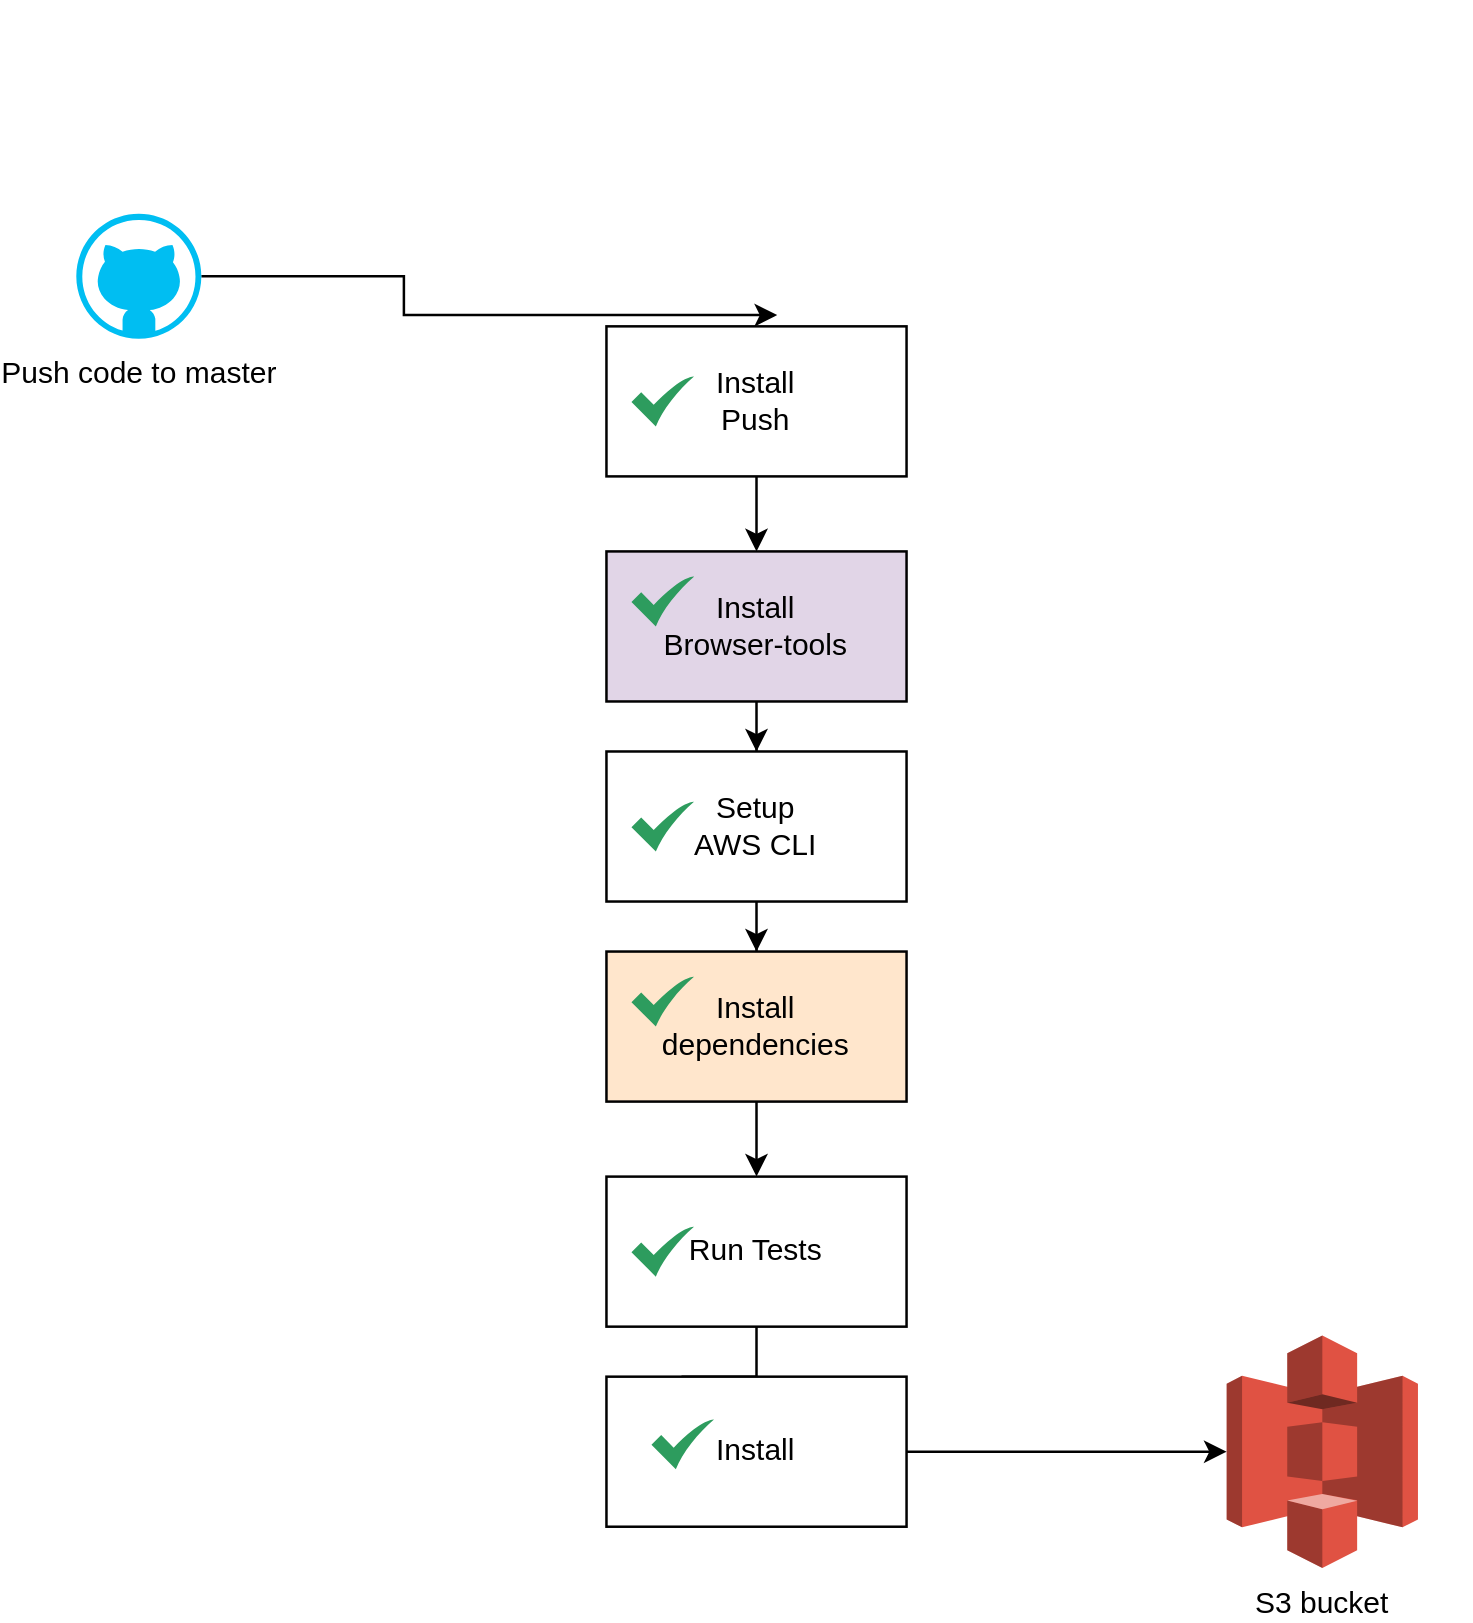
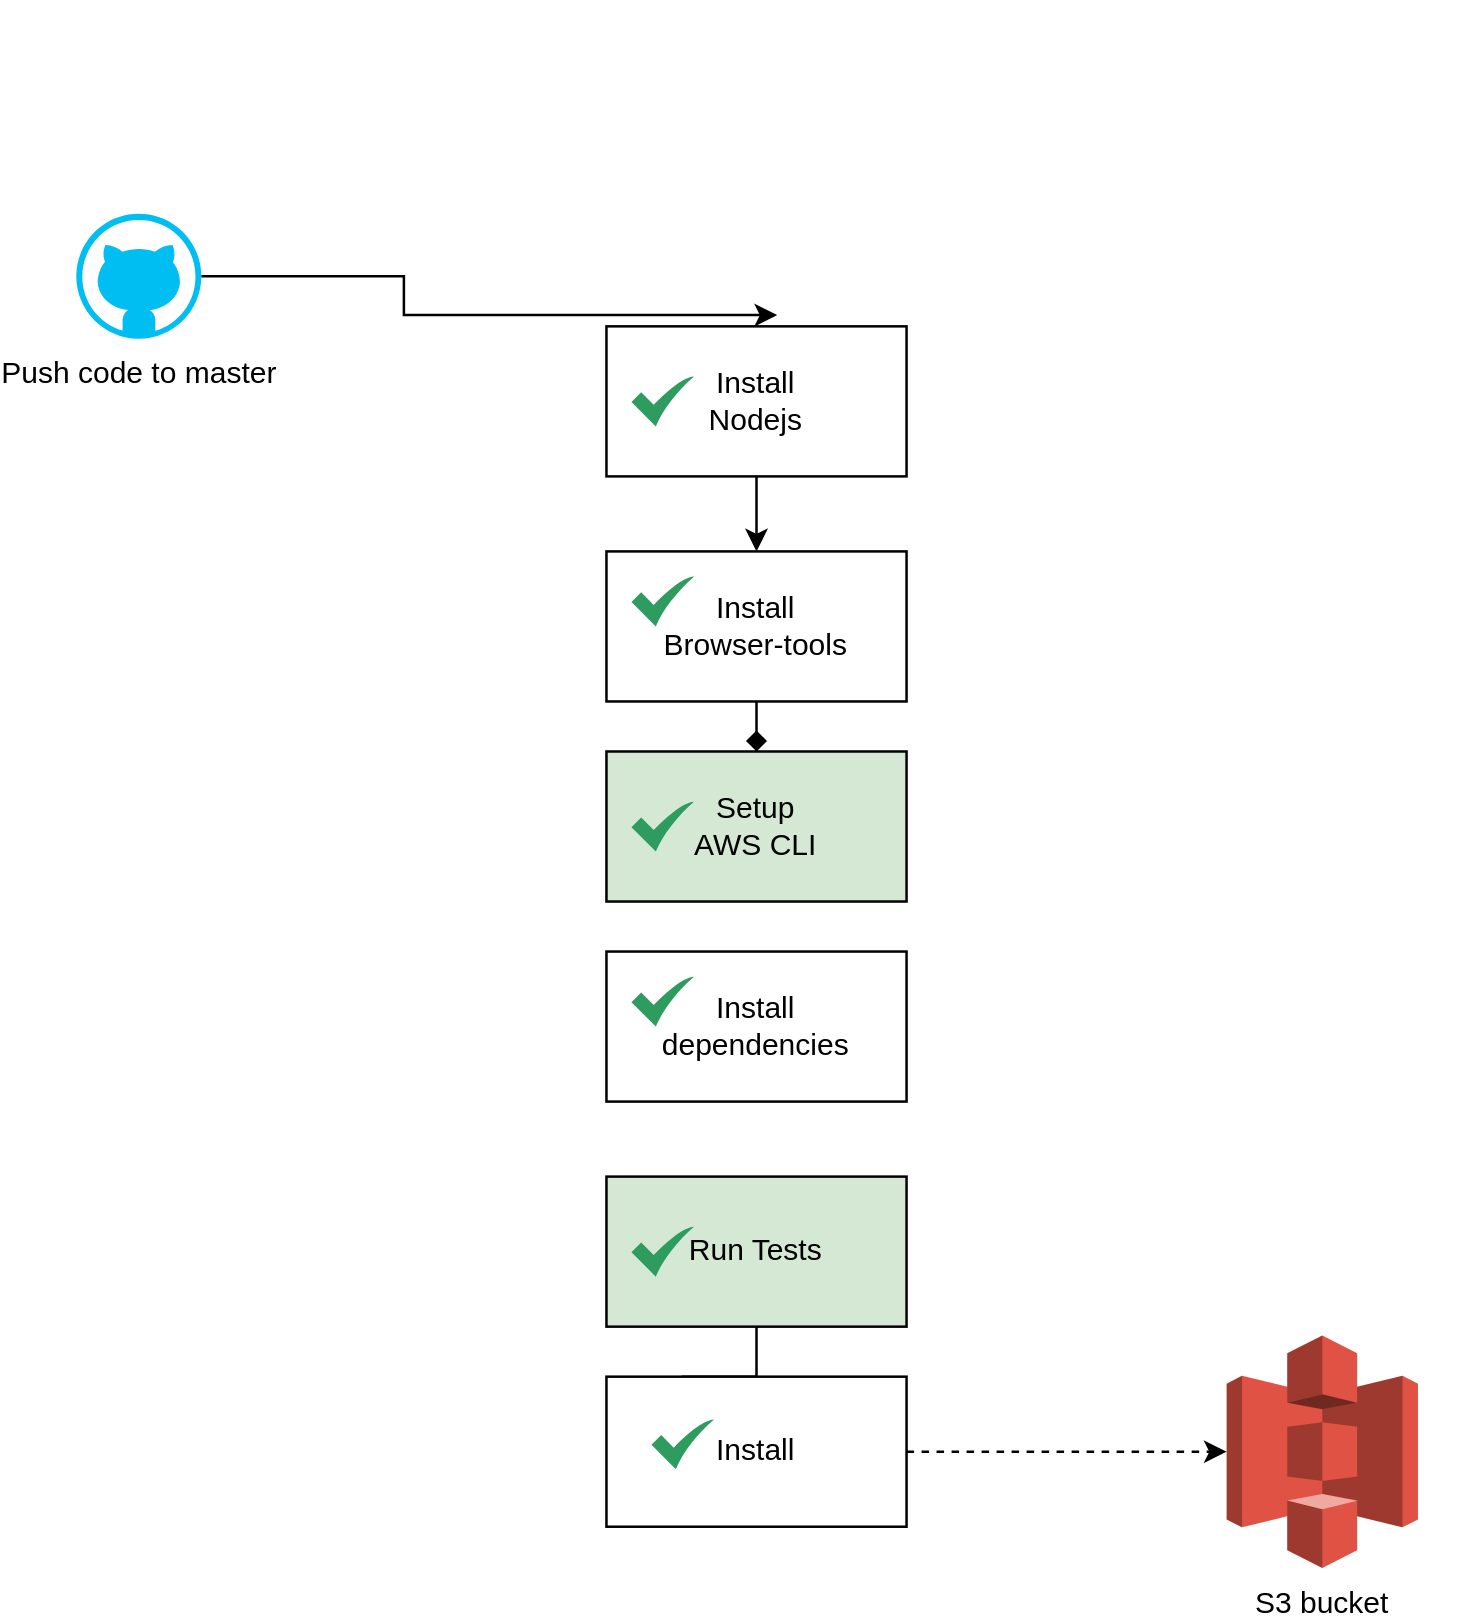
  <mxCell id="0" />
  <mxCell id="1" parent="0" />
  <mxCell id="2" style="edgeStyle=orthogonalEdgeStyle;rounded=0;orthogonalLoop=1;jettySize=auto;html=1;entryX=0.569;entryY=-0.075;entryDx=0;entryDy=0;entryPerimeter=0;" edge="1" parent="1" source="3" target="6"><mxGeometry relative="1" as="geometry"><mxPoint x="300" y="140" as="targetPoint" /></mxGeometry></mxCell>
  <mxCell id="3" value="Push code to master" style="verticalLabelPosition=bottom;html=1;verticalAlign=top;align=center;strokeColor=none;fillColor=#00BEF2;shape=mxgraph.azure.github_code;pointerEvents=1;" vertex="1" parent="1"><mxGeometry x="20" y="85" width="50" height="50" as="geometry" /></mxCell>
  <mxCell id="4" value="" style="shape=image;html=1;verticalAlign=top;verticalLabelPosition=bottom;labelBackgroundColor=#ffffff;imageAspect=0;aspect=fixed;image=https://cdn2.iconfinder.com/data/icons/css-vol-1/24/circleci-128.png" vertex="1" parent="1"><mxGeometry x="267" y="20" width="50" height="50" as="geometry" /></mxCell>
  <mxCell id="5" style="edgeStyle=orthogonalEdgeStyle;rounded=0;orthogonalLoop=1;jettySize=auto;html=1;" edge="1" parent="1" source="6" target="19"><mxGeometry relative="1" as="geometry" /></mxCell>
- <mxCell id="6" value="Install&lt;br&gt;Push" style="rounded=0;whiteSpace=wrap;html=1;" vertex="1" parent="1"><mxGeometry x="232" y="130" width="120" height="60" as="geometry" /></mxCell>
+ <mxCell id="6" value="Install&lt;br&gt;Nodejs" style="rounded=0;whiteSpace=wrap;html=1;" vertex="1" parent="1"><mxGeometry x="232" y="130" width="120" height="60" as="geometry" /></mxCell>
  <mxCell id="7" value="" style="sketch=0;html=1;aspect=fixed;strokeColor=none;shadow=0;align=center;verticalAlign=top;fillColor=#2D9C5E;shape=mxgraph.gcp2.check" vertex="1" parent="1"><mxGeometry x="242" y="150" width="25" height="20" as="geometry" /></mxCell>
- <mxCell id="8" style="edgeStyle=orthogonalEdgeStyle;rounded=0;orthogonalLoop=1;jettySize=auto;html=1;" edge="1" parent="1" source="9" target="12"><mxGeometry relative="1" as="geometry" /></mxCell>
- <mxCell id="9" value="Setup&lt;br&gt;AWS CLI" style="rounded=0;whiteSpace=wrap;html=1;" vertex="1" parent="1"><mxGeometry x="232" y="300" width="120" height="60" as="geometry" /></mxCell>
+ <mxCell id="9" value="Setup&lt;br&gt;AWS CLI" style="rounded=0;whiteSpace=wrap;html=1;fillColor=#d5e8d4;" vertex="1" parent="1"><mxGeometry x="232" y="300" width="120" height="60" as="geometry" /></mxCell>
  <mxCell id="10" value="" style="sketch=0;html=1;aspect=fixed;strokeColor=none;shadow=0;align=center;verticalAlign=top;fillColor=#2D9C5E;shape=mxgraph.gcp2.check" vertex="1" parent="1"><mxGeometry x="242" y="320" width="25" height="20" as="geometry" /></mxCell>
- <mxCell id="11" style="edgeStyle=orthogonalEdgeStyle;rounded=0;orthogonalLoop=1;jettySize=auto;html=1;entryX=0.5;entryY=0;entryDx=0;entryDy=0;" edge="1" parent="1" source="12" target="15"><mxGeometry relative="1" as="geometry" /></mxCell>
- <mxCell id="12" value="Install&lt;br&gt;dependencies" style="rounded=0;whiteSpace=wrap;html=1;fillColor=#ffe6cc;" vertex="1" parent="1"><mxGeometry x="232" y="380" width="120" height="60" as="geometry" /></mxCell>
+ <mxCell id="12" value="Install&lt;br&gt;dependencies" style="rounded=0;whiteSpace=wrap;html=1;" vertex="1" parent="1"><mxGeometry x="232" y="380" width="120" height="60" as="geometry" /></mxCell>
  <mxCell id="13" value="" style="sketch=0;html=1;aspect=fixed;strokeColor=none;shadow=0;align=center;verticalAlign=top;fillColor=#2D9C5E;shape=mxgraph.gcp2.check" vertex="1" parent="1"><mxGeometry x="242" y="390" width="25" height="20" as="geometry" /></mxCell>
  <mxCell id="14" value="" style="edgeStyle=orthogonalEdgeStyle;rounded=0;orthogonalLoop=1;jettySize=auto;html=1;" edge="1" parent="1" source="15" target="23"><mxGeometry relative="1" as="geometry" /></mxCell>
- <mxCell id="15" value="Run Tests" style="rounded=0;whiteSpace=wrap;html=1;" vertex="1" parent="1"><mxGeometry x="232" y="470" width="120" height="60" as="geometry" /></mxCell>
+ <mxCell id="15" value="Run Tests" style="rounded=0;whiteSpace=wrap;html=1;fillColor=#d5e8d4;" vertex="1" parent="1"><mxGeometry x="232" y="470" width="120" height="60" as="geometry" /></mxCell>
  <mxCell id="16" value="" style="sketch=0;html=1;aspect=fixed;strokeColor=none;shadow=0;align=center;verticalAlign=top;fillColor=#2D9C5E;shape=mxgraph.gcp2.check" vertex="1" parent="1"><mxGeometry x="242" y="490" width="25" height="20" as="geometry" /></mxCell>
  <mxCell id="17" value="S3 bucket" style="outlineConnect=0;dashed=0;verticalLabelPosition=bottom;verticalAlign=top;align=center;html=1;shape=mxgraph.aws3.s3;fillColor=#E05243;gradientColor=none;" vertex="1" parent="1"><mxGeometry x="480" y="533.5" width="76.5" height="93" as="geometry" /></mxCell>
- <mxCell id="18" style="edgeStyle=orthogonalEdgeStyle;rounded=0;orthogonalLoop=1;jettySize=auto;html=1;entryX=0.5;entryY=0;entryDx=0;entryDy=0;" edge="1" parent="1" source="19" target="9"><mxGeometry relative="1" as="geometry" /></mxCell>
- <mxCell id="19" value="Install&lt;br&gt;Browser-tools" style="rounded=0;whiteSpace=wrap;html=1;fillColor=#e1d5e7;" vertex="1" parent="1"><mxGeometry x="232" y="220" width="120" height="60" as="geometry" /></mxCell>
+ <mxCell id="18" style="edgeStyle=orthogonalEdgeStyle;rounded=0;orthogonalLoop=1;jettySize=auto;html=1;entryX=0.5;entryY=0;entryDx=0;entryDy=0;endArrow=diamond;" edge="1" parent="1" source="19" target="9"><mxGeometry relative="1" as="geometry" /></mxCell>
+ <mxCell id="19" value="Install&lt;br&gt;Browser-tools" style="rounded=0;whiteSpace=wrap;html=1;" vertex="1" parent="1"><mxGeometry x="232" y="220" width="120" height="60" as="geometry" /></mxCell>
  <mxCell id="20" value="" style="sketch=0;html=1;aspect=fixed;strokeColor=none;shadow=0;align=center;verticalAlign=top;fillColor=#2D9C5E;shape=mxgraph.gcp2.check" vertex="1" parent="1"><mxGeometry x="242" y="230" width="25" height="20" as="geometry" /></mxCell>
- <mxCell id="21" value="" style="edgeStyle=orthogonalEdgeStyle;rounded=0;orthogonalLoop=1;jettySize=auto;html=1;" edge="1" parent="1" source="22" target="17"><mxGeometry relative="1" as="geometry" /></mxCell>
+ <mxCell id="21" value="" style="edgeStyle=orthogonalEdgeStyle;rounded=0;orthogonalLoop=1;jettySize=auto;html=1;dashed=1;" edge="1" parent="1" source="22" target="17"><mxGeometry relative="1" as="geometry" /></mxCell>
  <mxCell id="22" value="Install" style="rounded=0;whiteSpace=wrap;html=1;" vertex="1" parent="1"><mxGeometry x="232" y="550" width="120" height="60" as="geometry" /></mxCell>
  <mxCell id="23" value="" style="sketch=0;html=1;aspect=fixed;strokeColor=none;shadow=0;align=center;verticalAlign=top;fillColor=#2D9C5E;shape=mxgraph.gcp2.check" vertex="1" parent="1"><mxGeometry x="250" y="567" width="25" height="20" as="geometry" /></mxCell>
